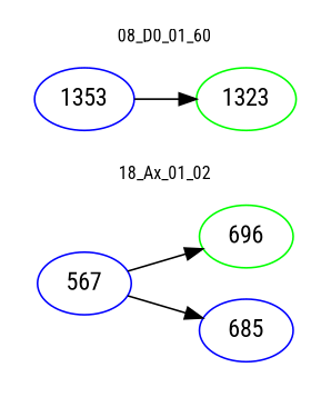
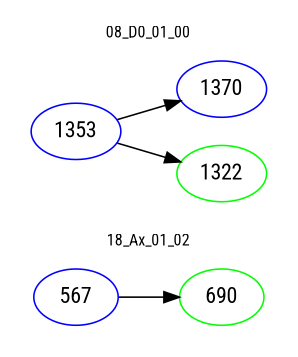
  digraph {
    fontname="Roboto Condensed"
    rankdir=LR
    node [color=blue fontname="Roboto Condensed"]
    edge [color=black fontname="Roboto Condensed"]
    n1 [label=567]
-   n2 [label=685]
-   n3 [color=green label=696]
+   n3 [color=green label=690]
    n4 [label=1353]
-   n5 [color=green label=1323]
+   n5 [color=green label=1322]
+   n6 [label=1370]
    subgraph cluster_1 {
      color=white
      fontsize=10
      label="18_Ax_01_02"
      n1
-     n2
      n3
    }
    subgraph cluster_2 {
      color=white
      fontsize=10
-     label="08_D0_01_60"
+     label="08_D0_01_00"
      n4
      n5
+     n6
    }
-   n1 -> n2
    n1 -> n3
    n4 -> n5
+   n4 -> n6
  }
